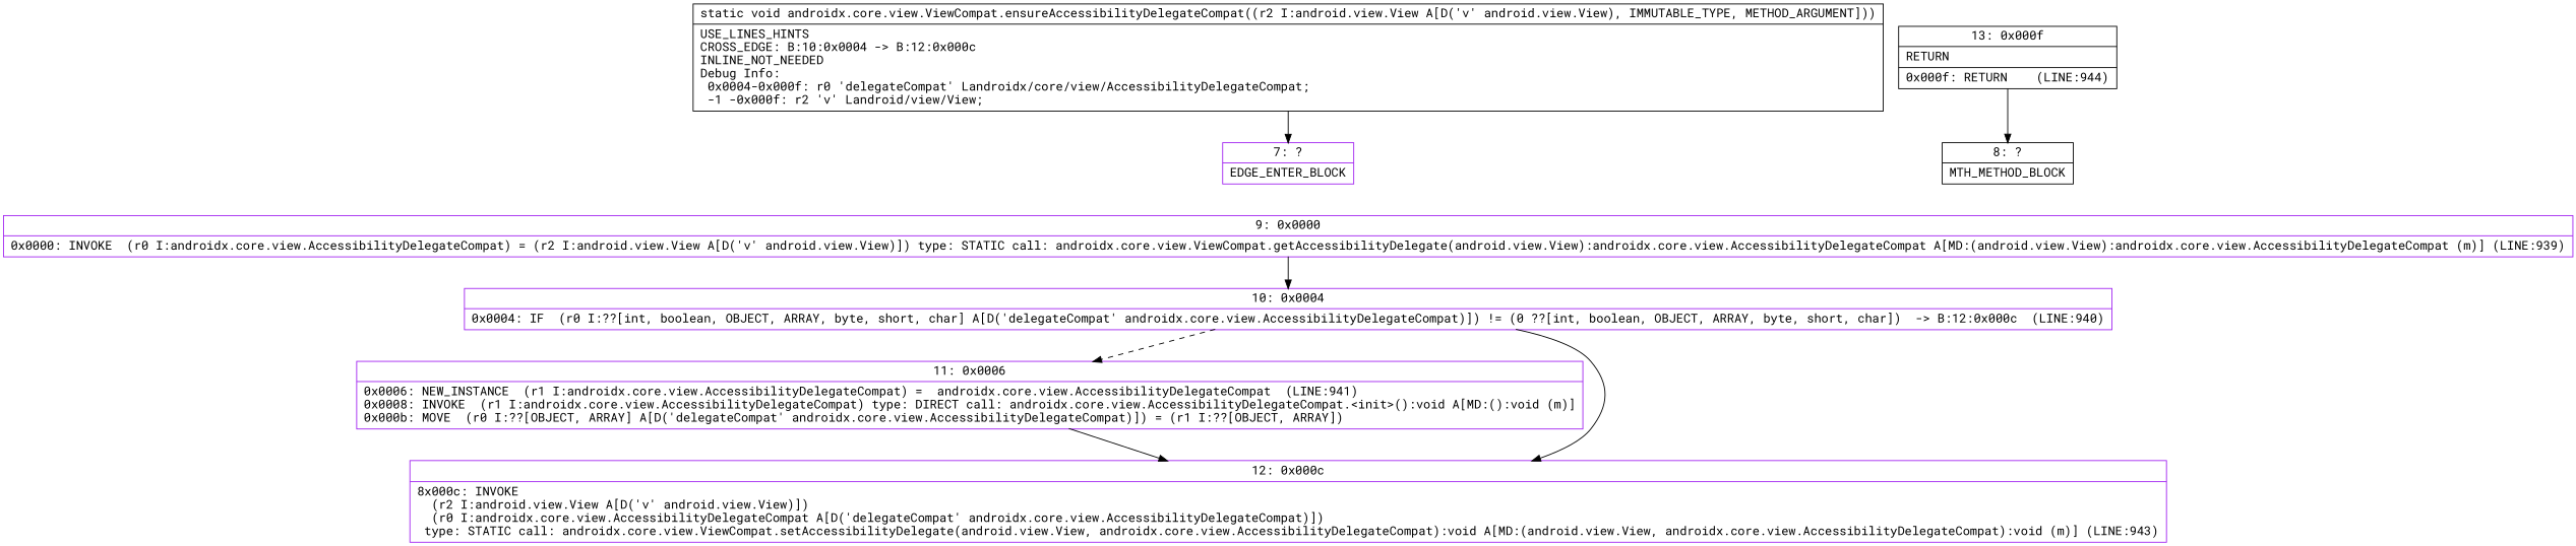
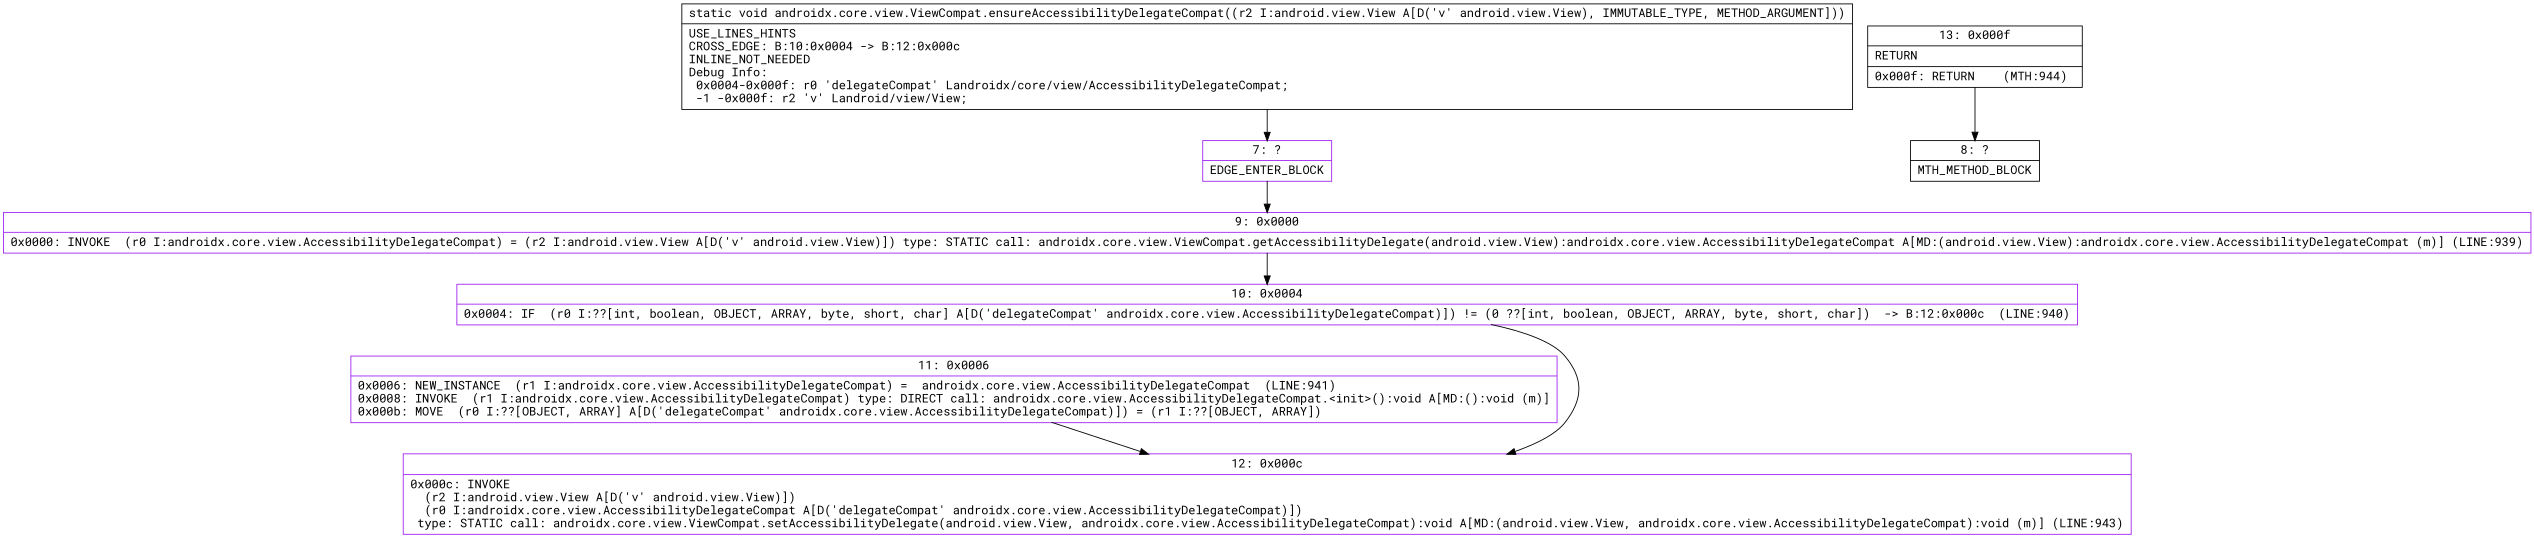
  digraph {
    fontname="Roboto Mono"
    node [color=purple fontname="Roboto Mono" shape=record]
    edge [fontname="Roboto Mono"]
    n1 [label="{7\:\ ?|EDGE_ENTER_BLOCK\l}"]
    n2 [label="{9\:\ 0x0000|0x0000: INVOKE  (r0 I:androidx.core.view.AccessibilityDelegateCompat) = (r2 I:android.view.View A[D('v' android.view.View)]) type: STATIC call: androidx.core.view.ViewCompat.getAccessibilityDelegate(android.view.View):androidx.core.view.AccessibilityDelegateCompat A[MD:(android.view.View):androidx.core.view.AccessibilityDelegateCompat (m)] (LINE:939)\l}"]
    n3 [label="{10\:\ 0x0004|0x0004: IF  (r0 I:??[int, boolean, OBJECT, ARRAY, byte, short, char] A[D('delegateCompat' androidx.core.view.AccessibilityDelegateCompat)]) != (0 ??[int, boolean, OBJECT, ARRAY, byte, short, char])  \-\> B:12:0x000c  (LINE:940)\l}"]
    n4 [label="{11\:\ 0x0006|0x0006: NEW_INSTANCE  (r1 I:androidx.core.view.AccessibilityDelegateCompat) =  androidx.core.view.AccessibilityDelegateCompat  (LINE:941)\l0x0008: INVOKE  (r1 I:androidx.core.view.AccessibilityDelegateCompat) type: DIRECT call: androidx.core.view.AccessibilityDelegateCompat.\<init\>():void A[MD:():void (m)]\l0x000b: MOVE  (r0 I:??[OBJECT, ARRAY] A[D('delegateCompat' androidx.core.view.AccessibilityDelegateCompat)]) = (r1 I:??[OBJECT, ARRAY]) \l}"]
-   n5 [label="{12\:\ 0x000c|8x000c: INVOKE  \l  (r2 I:android.view.View A[D('v' android.view.View)])\l  (r0 I:androidx.core.view.AccessibilityDelegateCompat A[D('delegateCompat' androidx.core.view.AccessibilityDelegateCompat)])\l type: STATIC call: androidx.core.view.ViewCompat.setAccessibilityDelegate(android.view.View, androidx.core.view.AccessibilityDelegateCompat):void A[MD:(android.view.View, androidx.core.view.AccessibilityDelegateCompat):void (m)] (LINE:943)\l}"]
-   n6 [color=black label="{13\:\ 0x000f|RETURN\l|0x000f: RETURN    (LINE:944)\l}"]
+   n5 [label="{12\:\ 0x000c|0x000c: INVOKE  \l  (r2 I:android.view.View A[D('v' android.view.View)])\l  (r0 I:androidx.core.view.AccessibilityDelegateCompat A[D('delegateCompat' androidx.core.view.AccessibilityDelegateCompat)])\l type: STATIC call: androidx.core.view.ViewCompat.setAccessibilityDelegate(android.view.View, androidx.core.view.AccessibilityDelegateCompat):void A[MD:(android.view.View, androidx.core.view.AccessibilityDelegateCompat):void (m)] (LINE:943)\l}"]
+   n6 [color=black label="{13\:\ 0x000f|RETURN\l|0x000f: RETURN    (MTH:944)\l}"]
    n7 [color=black label="{8\:\ ?|MTH_METHOD_BLOCK\l}"]
    n8 [color=black label="{static void androidx.core.view.ViewCompat.ensureAccessibilityDelegateCompat((r2 I:android.view.View A[D('v' android.view.View), IMMUTABLE_TYPE, METHOD_ARGUMENT]))  | USE_LINES_HINTS\lCROSS_EDGE: B:10:0x0004 \-\> B:12:0x000c\lINLINE_NOT_NEEDED\lDebug Info:\l  0x0004\-0x000f: r0 'delegateCompat' Landroidx\/core\/view\/AccessibilityDelegateCompat;\l  \-1 \-0x000f: r2 'v' Landroid\/view\/View;\l}"]
+   n1 -> n2
    n2 -> n3
-   n3 -> n4 [style=dashed]
    n3 -> n5
    n4 -> n5
    n6 -> n7
    n8 -> n1
  }
